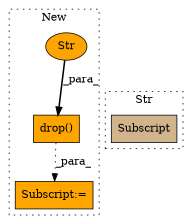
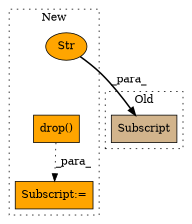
  digraph {
    node [fillcolor=orange l=3 shape=box style=filled]
    edge [arrowhead=normal]
    n1 [a=75 l="41,1" label="drop()" s="19194,19241"]
    n2 [a=68 label="Subscript:=" s=19191]
    n3 [a=66 label=Str s=19235 shape=ellipse]
    n4 [a=63 fillcolor=tan l="148,0" label=Subscript s="16568,0"]
    subgraph cluster_1 {
      label=New
      style=dotted
      n1
      n2
      n3
    }
    subgraph cluster_2 {
-     label=Str
+     label=Old
      style=dotted
      n4
    }
    n1 -> n2 [label=_para_ style=dotted]
-   n3 -> n1 [label=_para_ style=bold]
+   n3 -> n4 [label=_para_ style=bold]
  }
